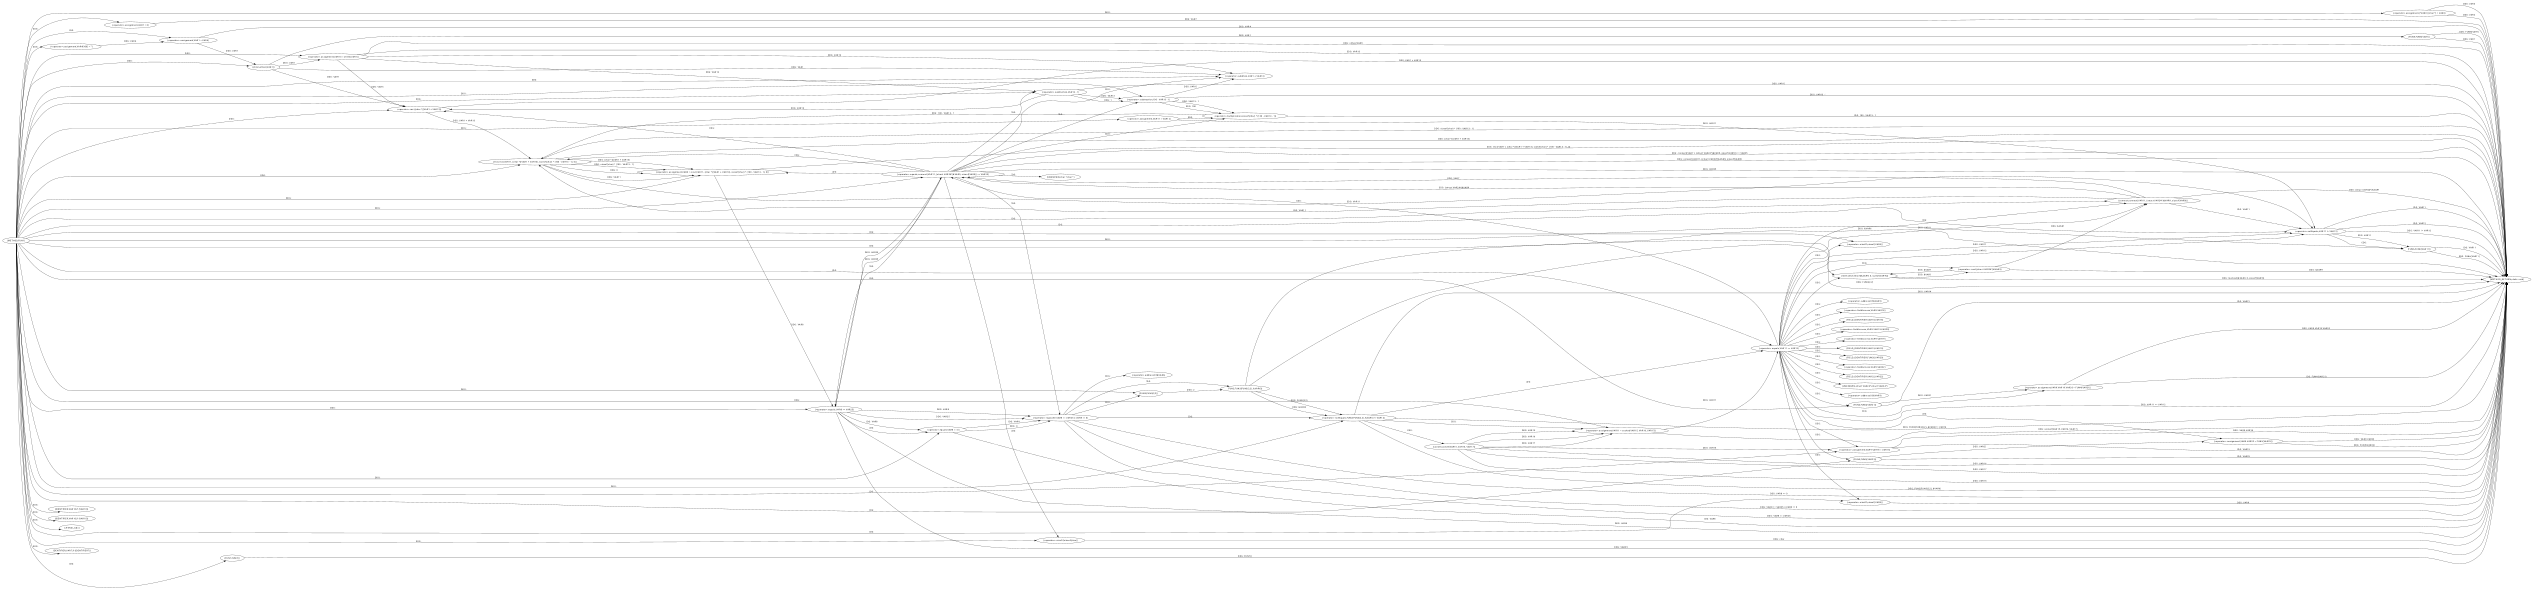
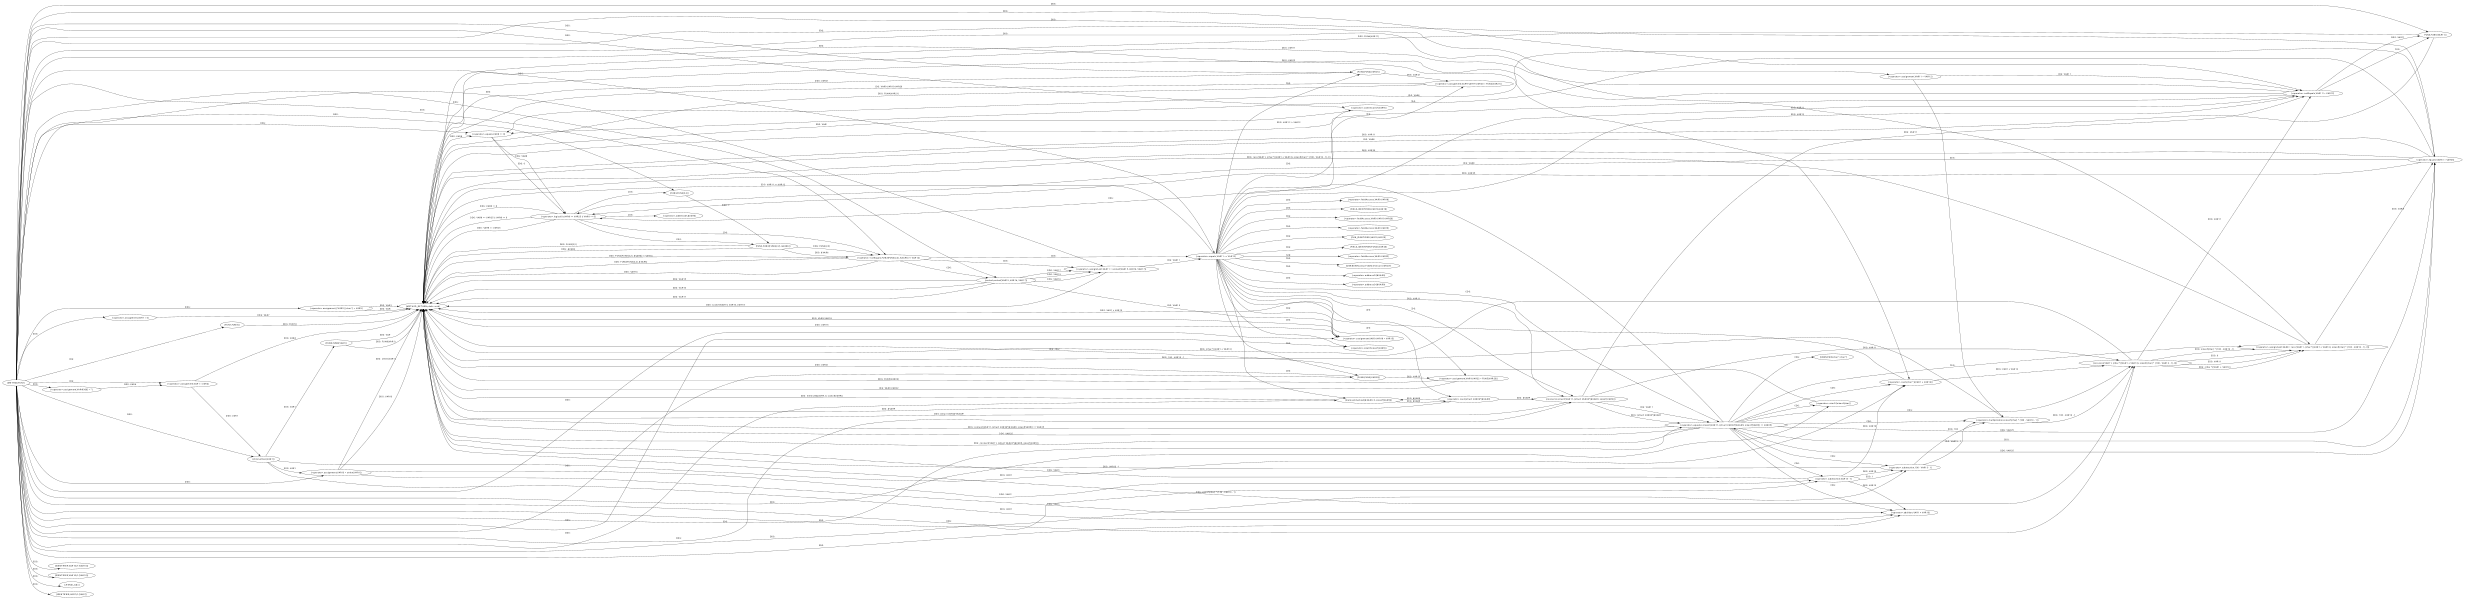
  digraph {
    fontname=Roboto
    rankdir=LR
    node [fontname=Roboto]
    edge [fontname=Roboto]
    n1 [label="(METHOD,FUN1)"]
    n2 [label="(<operator>.assignment,(*VAR2) (char *) = VAR3)"]
    n3 [label="(<operator>.assignment,VAR4[100] = \"\")"]
    n4 [label="(<operator>.assignment,VAR1 = VAR4)"]
    n5 [label="(<operator>.assignment,VAR7 = 0)"]
    n6 [label="(<operator>.assignment,VAR11 = VAR12)"]
    n7 [label="(<operator>.assignment,VAR13 = strlen(VAR1))"]
    n8 [label="(strlen,strlen(VAR1))"]
    n9 [label="(<operator>.notEquals,FUN2(FUN3(2,2), &VAR6) != VAR14)"]
    n10 [label="(FUN3,FUN3(2,2))"]
    n11 [label="(<operator>.assignment,VAR11 = socket(VAR15, VAR16, VAR17))"]
    n12 [label="(socket,socket(VAR15, VAR16, VAR17))"]
    n13 [label="(<operator>.equals,VAR11 == VAR12)"]
    n14 [label="(memset,memset(&VAR9, 0, sizeof(VAR9)))"]
    n15 [label="(<operator>.sizeOf,sizeof(VAR9))"]
    n16 [label="(<operator>.assignment,VAR9.VAR18 = VAR15)"]
    n17 [label="(FUN4,FUN4(VAR21))"]
    n18 [label="(FUN5,FUN5(VAR23))"]
    n19 [label="(<operator>.equals,connect(VAR11, (struct VAR24*)&VAR9, sizeof(VAR9)) == VAR25)"]
    n20 [label="(connect,connect(VAR11, (struct VAR24*)&VAR9, sizeof(VAR9)))"]
    n21 [label="(<operator>.sizeOf,sizeof(VAR9))"]
    n22 [label="(<operator>.assignment,VAR8 = recv(VAR11, (char *)(VAR1 + VAR13), sizeof(char) * (100 - VAR13 - 1), 0))"]
    n23 [label="(recv,recv(VAR11, (char *)(VAR1 + VAR13), sizeof(char) * (100 - VAR13 - 1), 0))"]
    n24 [label="(<operator>.cast,(char *)(VAR1 + VAR13))"]
    n25 [label="(<operator>.addition,VAR1 + VAR13)"]
    n26 [label="(<operator>.sizeOf,sizeof(char))"]
    n27 [label="(<operator>.subtraction,100 - VAR13 - 1)"]
    n28 [label="(<operator>.subtraction,VAR13 - 1)"]
    n29 [label="(<operator>.equals,VAR8 == VAR25)"]
    n30 [label="(<operator>.equals,VAR8 == 0)"]
    n31 [label="(IDENTIFIER,VAR10,if (VAR10))"]
    n32 [label="(IDENTIFIER,VAR10,if (VAR10))"]
    n33 [label="(LITERAL,0,do)"]
    n34 [label="(<operator>.notEquals,VAR11 != VAR12)"]
    n35 [label="(FUN6,FUN6(VAR11))"]
-   n36 [label="(IDENTIFIER,VAR7,if (IDENTIFIER7))"]
+   n36 [label="(IDENTIFIER,VAR7,if (VAR7))"]
    n37 [label="(FUN7,FUN7())"]
    n38 [label="(METHOD_RETURN,static void)"]
    n39 [label="(<operator>.multiplication,sizeof(char) * (100 - VAR13 - 1))"]
    n40 [label="(FUN8,FUN8(VAR1))"]
    n41 [label="(FUN2,FUN2(FUN3(2,2), &VAR6))"]
    n42 [label="(<operator>.assignment,VAR9.VAR19.VAR20 = FUN4(VAR21))"]
    n43 [label="(<operator>.assignment,VAR9.VAR22 = FUN5(VAR23))"]
    n44 [label="(<operator>.cast,(struct VAR24*)&VAR9)"]
    n45 [label="(<operator>.addressOf,&VAR9)"]
    n46 [label="(<operator>.fieldAccess,VAR9.VAR18)"]
    n47 [label="(FIELD_IDENTIFIER,VAR18,VAR18)"]
    n48 [label="(<operator>.fieldAccess,VAR9.VAR19.VAR20)"]
    n49 [label="(<operator>.fieldAccess,VAR9.VAR19)"]
-   n50 [label="(FIELD_IDENTIFIER,VAR19,VAR19)"]
+   n50 [label="(FUN_IDENTIFIER,VAR19,VAR19)"]
    n51 [label="(FIELD_IDENTIFIER,FUN20,VAR20)"]
    n52 [label="(<operator>.fieldAccess,VAR9.VAR22)"]
-   n53 [label="(FIELD_IDENTIFIER,VAR22,VAR22)"]
    n54 [label="(UNKNOWN,struct VAR24*,struct VAR24*)"]
    n55 [label="(<operator>.addressOf,&VAR9)"]
    n56 [label="(<operator>.logicalOr,VAR8 == VAR25 || VAR8 == 0)"]
    n57 [label="(UNKNOWN,char *,char *)"]
    n58 [label="(<operator>.addressOf,&VAR6)"]
    n1 -> n2 [label="DDG: "]
    n1 -> n3 [label="DDG: "]
    n1 -> n4 [label="DDG: "]
    n1 -> n5 [label="DDG: "]
    n1 -> n6 [label="DDG: "]
    n1 -> n7 [label="DDG: "]
    n1 -> n8 [label="DDG: "]
    n1 -> n9 [label="DDG: "]
    n1 -> n10 [label="DDG: "]
    n1 -> n11 [label="DDG: "]
+   n1 -> n12 [label="DDG: "]
    n1 -> n13 [label="DDG: "]
    n1 -> n14 [label="DDG: "]
    n1 -> n15 [label="DDG: "]
    n1 -> n16 [label="DDG: "]
    n1 -> n17 [label="DDG: "]
    n1 -> n18 [label="DDG: "]
    n1 -> n19 [label="DDG: "]
    n1 -> n20 [label="DDG: "]
    n1 -> n21 [label="DDG: "]
    n1 -> n22 [label="DDG: "]
    n1 -> n23 [label="DDG: "]
    n1 -> n24 [label="DDG: "]
    n1 -> n25 [label="DDG: "]
    n1 -> n26 [label="DDG: "]
    n1 -> n27 [label="DDG: "]
    n1 -> n28 [label="DDG: "]
    n1 -> n29 [label="DDG: "]
    n1 -> n30 [label="DDG: "]
    n1 -> n31 [label="DDG: "]
    n1 -> n32 [label="DDG: "]
    n1 -> n33 [label="DDG: "]
    n1 -> n34 [label="DDG: "]
    n1 -> n35 [label="DDG: "]
    n1 -> n36 [label="DDG: "]
    n1 -> n37 [label="DDG: "]
    n2 -> n38 [label="DDG: VAR2"]
    n2 -> n38 [label="DDG: VAR3"]
    n3 -> n4 [label="DDG: VAR4"]
    n4 -> n8 [label="DDG: VAR1"]
    n4 -> n38 [label="DDG: VAR4"]
    n5 -> n38 [label="DDG: VAR7"]
    n6 -> n34 [label="DDG: VAR11"]
    n6 -> n39 [label="DDG: "]
-   n7 -> n24 [label="DDG: VAR13"]
    n7 -> n25 [label="DDG: VAR13"]
    n7 -> n28 [label="DDG: VAR13"]
    n7 -> n38 [label="DDG: strlen(VAR1)"]
    n7 -> n38 [label="DDG: VAR13"]
    n8 -> n7 [label="DDG: VAR1"]
    n8 -> n24 [label="DDG: VAR1"]
    n8 -> n25 [label="DDG: VAR1"]
    n8 -> n40 [label="DDG: VAR1"]
    n9 -> n11 [label="CDG: "]
    n9 -> n12 [label="CDG: "]
    n9 -> n13 [label="CDG: "]
    n9 -> n38 [label="DDG: VAR14"]
    n9 -> n38 [label="DDG: FUN2(FUN3(2,2), &VAR6) != VAR14"]
    n9 -> n38 [label="DDG: FUN2(FUN3(2,2), &VAR6)"]
    n10 -> n41 [label="DDG: 2"]
    n11 -> n13 [label="DDG: VAR11"]
    n11 -> n38 [label="DDG: socket(VAR15, VAR16, VAR17)"]
    n12 -> n11 [label="DDG: VAR15"]
    n12 -> n11 [label="DDG: VAR16"]
    n12 -> n11 [label="DDG: VAR17"]
    n12 -> n16 [label="DDG: VAR15"]
    n12 -> n38 [label="DDG: VAR15"]
    n12 -> n38 [label="DDG: VAR16"]
    n12 -> n38 [label="DDG: VAR17"]
    n13 -> n14 [label="CDG: "]
    n13 -> n15 [label="CDG: "]
    n13 -> n16 [label="CDG: "]
    n13 -> n17 [label="CDG: "]
    n13 -> n18 [label="CDG: "]
    n13 -> n19 [label="CDG: "]
    n13 -> n20 [label="DDG: VAR11"]
    n13 -> n20 [label="CDG: "]
    n13 -> n21 [label="CDG: "]
    n13 -> n34 [label="DDG: VAR11"]
    n13 -> n34 [label="DDG: VAR12"]
    n13 -> n38 [label="DDG: VAR11 == VAR12"]
    n13 -> n42 [label="CDG: "]
    n13 -> n43 [label="CDG: "]
    n13 -> n44 [label="CDG: "]
    n13 -> n45 [label="CDG: "]
    n13 -> n46 [label="CDG: "]
    n13 -> n47 [label="CDG: "]
    n13 -> n48 [label="CDG: "]
    n13 -> n49 [label="CDG: "]
    n13 -> n50 [label="CDG: "]
    n13 -> n51 [label="CDG: "]
-   n13 -> n52 [label="CDG: "]
-   n13 -> n53 [label="CDG: "]
+   n13 -> n52 [label="FUN: "]
    n13 -> n54 [label="CDG: "]
    n13 -> n55 [label="CDG: "]
    n14 -> n38 [label="DDG: memset(&VAR9, 0, sizeof(VAR9))"]
    n14 -> n44 [label="DDG: &VAR9"]
    n16 -> n38 [label="DDG: VAR9.VAR18"]
    n16 -> n38 [label="DDG: VAR15"]
    n17 -> n38 [label="DDG: VAR21"]
    n17 -> n42 [label="DDG: VAR21"]
    n18 -> n38 [label="DDG: VAR23"]
    n18 -> n43 [label="DDG: VAR23"]
    n19 -> n22 [label="CDG: "]
    n19 -> n23 [label="CDG: "]
    n19 -> n24 [label="CDG: "]
    n19 -> n25 [label="CDG: "]
    n19 -> n26 [label="CDG: "]
    n19 -> n27 [label="CDG: "]
    n19 -> n28 [label="CDG: "]
    n19 -> n29 [label="DDG: VAR25"]
    n19 -> n29 [label="CDG: "]
    n19 -> n38 [label="DDG: connect(VAR11, (struct VAR24*)&VAR9, sizeof(VAR9)) == VAR25"]
    n19 -> n38 [label="DDG: connect(VAR11, (struct VAR24*)&VAR9, sizeof(VAR9))"]
    n19 -> n38 [label="DDG: VAR25"]
    n19 -> n39 [label="CDG: "]
    n19 -> n56 [label="CDG: "]
    n19 -> n57 [label="CDG: "]
    n20 -> n19 [label="DDG: VAR11"]
    n20 -> n19 [label="DDG: (struct VAR24*)&VAR9"]
    n20 -> n23 [label="DDG: VAR11"]
    n20 -> n34 [label="DDG: VAR11"]
    n20 -> n38 [label="DDG: (struct VAR24*)&VAR9"]
    n21 -> n38 [label="DDG: VAR9"]
    n22 -> n29 [label="DDG: VAR8"]
    n22 -> n38 [label="DDG: recv(VAR11, (char *)(VAR1 + VAR13), sizeof(char) * (100 - VAR13 - 1), 0)"]
    n23 -> n22 [label="DDG: VAR11"]
    n23 -> n22 [label="DDG: (char *)(VAR1 + VAR13)"]
    n23 -> n22 [label="DDG: sizeof(char) * (100 - VAR13 - 1)"]
    n23 -> n22 [label="DDG: 0"]
    n23 -> n34 [label="DDG: VAR11"]
    n23 -> n38 [label="DDG: sizeof(char) * (100 - VAR13 - 1)"]
    n23 -> n38 [label="DDG: (char *)(VAR1 + VAR13)"]
    n24 -> n23 [label="DDG: VAR1 + VAR13"]
    n24 -> n38 [label="DDG: VAR1 + VAR13"]
    n26 -> n38 [label="DDG: char"]
    n27 -> n38 [label="DDG: VAR13 - 1"]
    n27 -> n39 [label="DDG: 100"]
    n27 -> n39 [label="DDG: VAR13 - 1"]
    n28 -> n24 [label="DDG: VAR13"]
-   n27 -> n25 [label="DDG: VAR13"]
+   n28 -> n25 [label="DDG: VAR13"]
    n28 -> n27 [label="DDG: VAR13"]
    n28 -> n27 [label="DDG: 1"]
    n28 -> n38 [label="DDG: VAR13"]
    n29 -> n19 [label="DDG: VAR25"]
    n29 -> n30 [label="DDG: VAR8"]
    n29 -> n30 [label="CDG: "]
    n29 -> n38 [label="DDG: VAR8"]
    n29 -> n38 [label="DDG: VAR25"]
    n29 -> n56 [label="DDG: VAR8"]
    n29 -> n56 [label="DDG: VAR25"]
-   n30 -> n38 [label="DDG: VAR8"]
+   n38 -> n30 [label="DDG: VAR8"]
    n30 -> n56 [label="DDG: VAR8"]
    n30 -> n56 [label="DDG: 0"]
    n34 -> n35 [label="DDG: VAR11"]
    n34 -> n35 [label="CDG: "]
    n34 -> n38 [label="DDG: VAR11"]
    n34 -> n38 [label="DDG: VAR12"]
    n34 -> n38 [label="DDG: VAR11 != VAR12"]
    n35 -> n38 [label="DDG: VAR11"]
    n35 -> n38 [label="DDG: FUN6(VAR11)"]
    n37 -> n38 [label="DDG: FUN7()"]
    n39 -> n23 [label="DDG: 100 - VAR13 - 1"]
    n39 -> n38 [label="DDG: 100 - VAR13 - 1"]
    n40 -> n38 [label="DDG: VAR1"]
    n40 -> n38 [label="DDG: FUN8(VAR1)"]
    n41 -> n9 [label="DDG: FUN3(2,2)"]
    n41 -> n9 [label="DDG: &VAR6"]
    n41 -> n38 [label="DDG: &VAR6"]
    n41 -> n38 [label="DDG: FUN3(2,2)"]
    n42 -> n38 [label="DDG: VAR9.VAR19.VAR20"]
    n42 -> n38 [label="DDG: FUN4(VAR21)"]
    n43 -> n38 [label="DDG: VAR9.VAR22"]
    n43 -> n38 [label="DDG: FUN5(VAR23)"]
    n44 -> n14 [label="DDG: &VAR9"]
    n44 -> n20 [label="DDG: &VAR9"]
    n44 -> n38 [label="DDG: &VAR9"]
    n56 -> n9 [label="CDG: "]
    n56 -> n10 [label="CDG: "]
    n56 -> n38 [label="DDG: VAR8 == 0"]
    n56 -> n38 [label="DDG: VAR8 == VAR25 || VAR8 == 0"]
    n56 -> n38 [label="DDG: VAR8 == VAR25"]
    n56 -> n41 [label="CDG: "]
    n56 -> n58 [label="CDG: "]
  }
